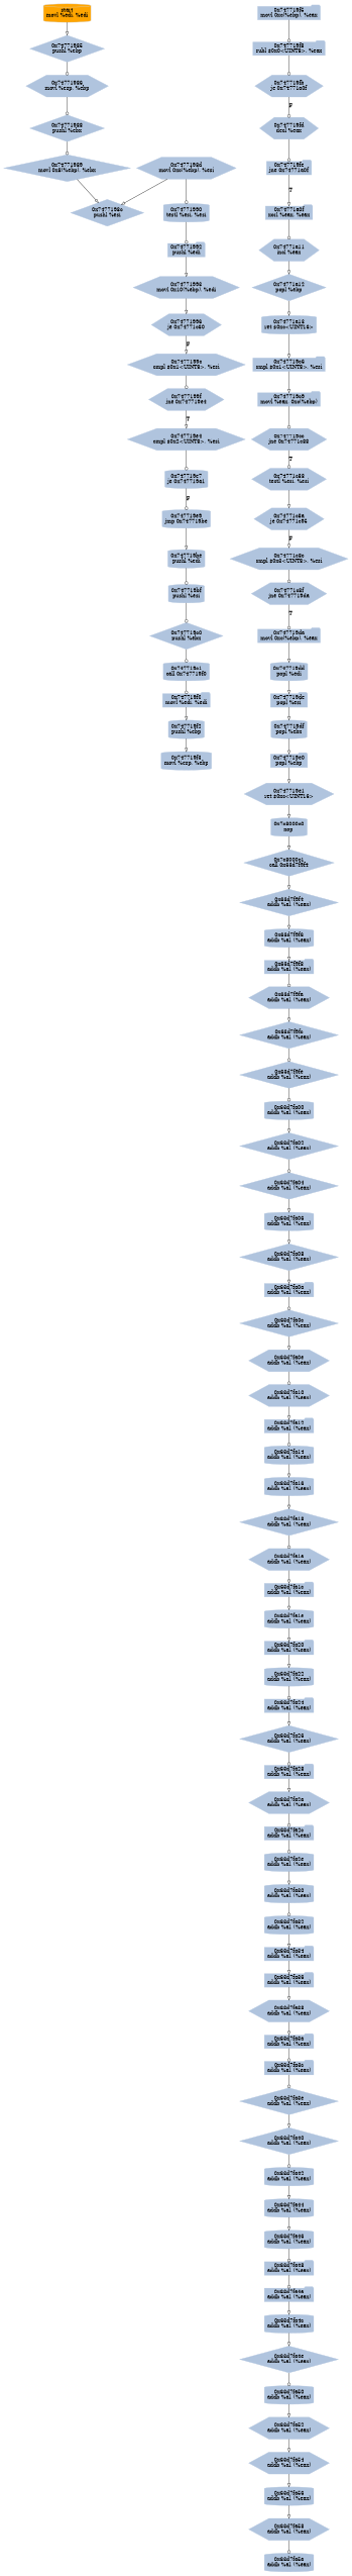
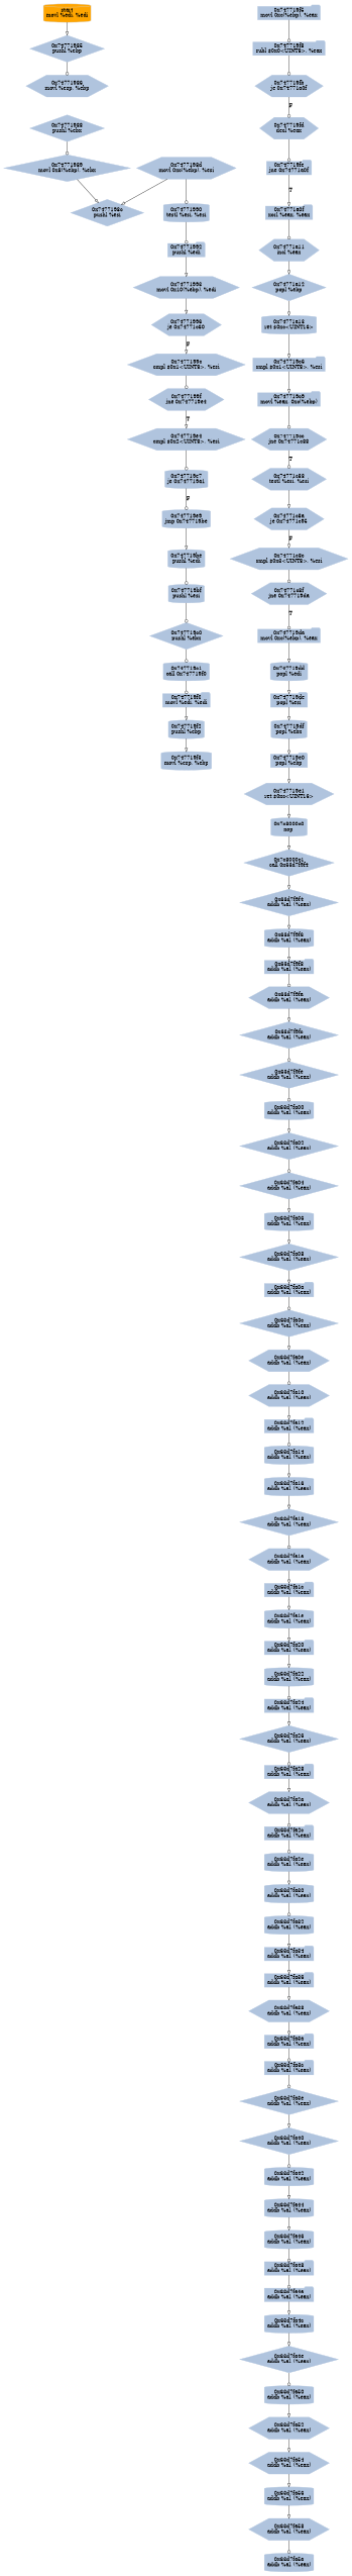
  digraph {
    node [color=lightsteelblue fillcolor=lightsteelblue shape=cylinder style=filled]
    edge [arrowhead=onormal color="#000000"]
    n1 [color=lightgrey fillcolor=orange label="start\nmovl %edi, %edi"]
    n2 [label="0x74771985\npushl %ebp" shape=diamond]
    n3 [label="0x74771986\nmovl %esp, %ebp" shape=hexagon]
    n4 [label="0x74771988\npushl %ebx" shape=diamond]
    n5 [label="0x74771989\nmovl 0x8(%ebp), %ebx" shape=diamond]
    n6 [label="0x7477198c\npushl %esi" shape=diamond]
    n7 [label="0x7477198d\nmovl 0xc(%ebp), %esi" shape=hexagon]
    n8 [label="0x74771990\ntestl %esi, %esi"]
    n9 [label="0x74771992\npushl %edi" shape=folder]
    n10 [label="0x74771993\nmovl 0x10(%ebp), %edi" shape=hexagon]
    n11 [label="0x74771996\nje 0x74771c60" shape=hexagon]
    n12 [label="0x7477199c\ncmpl $0x1<UINT8>, %esi" shape=hexagon]
    n13 [label="0x7477199f\njne 0x747719e4" shape=hexagon]
    n14 [label="0x747719e4\ncmpl $0x2<UINT8>, %esi" shape=hexagon]
    n15 [label="0x747719e7\nje 0x747719a1"]
    n16 [label="0x747719e9\njmp 0x747719be"]
    n17 [label="0x747719be\npushl %edi"]
    n18 [label="0x747719bf\npushl %esi"]
    n19 [label="0x747719c0\npushl %ebx" shape=diamond]
    n20 [label="0x747719c1\ncall 0x747719f0"]
    n21 [label="0x747719f0\nmovl %edi, %edi" shape=folder]
    n22 [label="0x747719f2\npushl %ebp"]
    n23 [label="0x747719f3\nmovl %esp, %ebp"]
    n24 [label="0x747719f5\nmovl 0xc(%ebp), %eax" shape=folder]
    n25 [label="0x747719f8\nsubl $0x0<UINT8>, %eax" shape=folder]
    n26 [label="0x747719fb\nje 0x74771a0f" shape=hexagon]
    n27 [label="0x747719fd\ndecl %eax" shape=hexagon]
    n28 [label="0x747719fe\njne 0x74771a0f" shape=folder]
    n29 [label="0x74771a0f\nxorl %eax, %eax" shape=folder]
    n30 [label="0x74771a11\nincl %eax" shape=hexagon]
    n31 [label="0x74771a12\npopl %ebp" shape=diamond]
    n32 [label="0x74771a13\nret $0xc<UINT16>"]
    n33 [label="0x747719c6\ncmpl $0x1<UINT8>, %esi" shape=folder]
    n34 [label="0x747719c9\nmovl %eax, 0xc(%ebp)" shape=folder]
    n35 [label="0x747719cc\njne 0x74771c88" shape=hexagon]
    n36 [label="0x74771c88\ntestl %esi, %esi" shape=hexagon]
    n37 [label="0x74771c8a\nje 0x74771c95" shape=hexagon]
    n38 [label="0x74771c8c\ncmpl $0x3<UINT8>, %esi" shape=hexagon]
    n39 [label="0x74771c8f\njne 0x747719da" shape=hexagon]
    n40 [label="0x747719da\nmovl 0xc(%ebp), %eax" shape=folder]
    n41 [label="0x747719dd\npopl %edi"]
    n42 [label="0x747719de\npopl %esi" shape=folder]
    n43 [label="0x747719df\npopl %ebx"]
    n44 [label="0x747719e0\npopl %ebp" shape=folder]
    n45 [label="0x747719e1\nret $0xc<UINT16>" shape=hexagon]
    n46 [label="0x7c8000c0\nnop "]
    n47 [label="0x7c8000c1\ncall 0x63d7f9f4" shape=diamond]
    n48 [label="0x63d7f9f4\naddb %al, (%eax)" shape=diamond]
    n49 [label="0x63d7f9f6\naddb %al, (%eax)"]
    n50 [label="0x63d7f9f8\naddb %al, (%eax)" shape=folder]
    n51 [label="0x63d7f9fa\naddb %al, (%eax)" shape=hexagon]
    n52 [label="0x63d7f9fc\naddb %al, (%eax)" shape=diamond]
    n53 [label="0x63d7f9fe\naddb %al, (%eax)" shape=diamond]
    n54 [label="0x63d7fa00\naddb %al, (%eax)"]
    n55 [label="0x63d7fa02\naddb %al, (%eax)" shape=diamond]
    n56 [label="0x63d7fa04\naddb %al, (%eax)" shape=diamond]
    n57 [label="0x63d7fa06\naddb %al, (%eax)"]
    n58 [label="0x63d7fa08\naddb %al, (%eax)" shape=diamond]
    n59 [label="0x63d7fa0a\naddb %al, (%eax)" shape=folder]
    n60 [label="0x63d7fa0c\naddb %al, (%eax)" shape=diamond]
    n61 [label="0x63d7fa0e\naddb %al, (%eax)" shape=hexagon]
    n62 [label="0x63d7fa10\naddb %al, (%eax)" shape=hexagon]
    n63 [label="0x63d7fa12\naddb %al, (%eax)" shape=folder]
    n64 [label="0x63d7fa14\naddb %al, (%eax)"]
    n65 [label="0x63d7fa16\naddb %al, (%eax)"]
    n66 [label="0x63d7fa18\naddb %al, (%eax)" shape=diamond]
    n67 [label="0x63d7fa1a\naddb %al, (%eax)" shape=hexagon]
    n68 [label="0x63d7fa1c\naddb %al, (%eax)" shape=folder]
    n69 [label="0x63d7fa1e\naddb %al, (%eax)"]
    n70 [label="0x63d7fa20\naddb %al, (%eax)" shape=folder]
    n71 [label="0x63d7fa22\naddb %al, (%eax)"]
    n72 [label="0x63d7fa24\naddb %al, (%eax)" shape=folder]
    n73 [label="0x63d7fa26\naddb %al, (%eax)" shape=diamond]
    n74 [label="0x63d7fa28\naddb %al, (%eax)" shape=folder]
    n75 [label="0x63d7fa2a\naddb %al, (%eax)" shape=hexagon]
    n76 [label="0x63d7fa2c\naddb %al, (%eax)" shape=folder]
    n77 [label="0x63d7fa2e\naddb %al, (%eax)"]
    n78 [label="0x63d7fa30\naddb %al, (%eax)"]
    n79 [label="0x63d7fa32\naddb %al, (%eax)"]
    n80 [label="0x63d7fa34\naddb %al, (%eax)" shape=folder]
    n81 [label="0x63d7fa36\naddb %al, (%eax)" shape=folder]
    n82 [label="0x63d7fa38\naddb %al, (%eax)" shape=hexagon]
    n83 [label="0x63d7fa3a\naddb %al, (%eax)" shape=folder]
    n84 [label="0x63d7fa3c\naddb %al, (%eax)" shape=folder]
    n85 [label="0x63d7fa3e\naddb %al, (%eax)" shape=diamond]
    n86 [label="0x63d7fa40\naddb %al, (%eax)" shape=diamond]
    n87 [label="0x63d7fa42\naddb %al, (%eax)"]
    n88 [label="0x63d7fa44\naddb %al, (%eax)"]
    n89 [label="0x63d7fa46\naddb %al, (%eax)"]
    n90 [label="0x63d7fa48\naddb %al, (%eax)" shape=folder]
    n91 [label="0x63d7fa4a\naddb %al, (%eax)" shape=folder]
    n92 [label="0x63d7fa4c\naddb %al, (%eax)"]
    n93 [label="0x63d7fa4e\naddb %al, (%eax)" shape=diamond]
    n94 [label="0x63d7fa50\naddb %al, (%eax)"]
    n95 [label="0x63d7fa52\naddb %al, (%eax)" shape=hexagon]
    n96 [label="0x63d7fa54\naddb %al, (%eax)" shape=hexagon]
    n97 [label="0x63d7fa56\naddb %al, (%eax)"]
    n98 [label="0x63d7fa58\naddb %al, (%eax)" shape=hexagon]
    n99 [label="0x63d7fa5a\naddb %al, (%eax)"]
    n1 -> n2
    n2 -> n3 [arrowhead=odot]
-   n3 -> n4 [arrowhead=odot]
    n4 -> n5 [arrowhead=odot]
    n5 -> n6
    n7 -> n6
    n7 -> n8 [arrowhead=odot]
    n8 -> n9 [arrowhead=odot]
    n9 -> n10
    n10 -> n11
    n11 -> n12 [label=F]
    n12 -> n13 [arrowhead=odot]
    n13 -> n14 [label=T]
    n14 -> n15 [arrowhead=odot]
    n15 -> n16 [arrowhead=odot label=F]
    n16 -> n17
    n17 -> n18 [arrowhead=odot]
    n18 -> n19 [arrowhead=odot]
    n19 -> n20 [arrowhead=odot]
    n20 -> n21 [arrowhead=odot]
    n21 -> n22
    n22 -> n23
    n24 -> n25 [arrowhead=odot]
    n25 -> n26 [arrowhead=odot]
    n26 -> n27 [arrowhead=odot label=F]
    n27 -> n28 [arrowhead=odot]
    n28 -> n29 [label=T]
    n29 -> n30 [arrowhead=odot]
    n30 -> n31
    n31 -> n32
    n32 -> n33
    n33 -> n34
    n34 -> n35 [arrowhead=odot]
    n35 -> n36 [arrowhead=odot label=T]
    n36 -> n37
    n37 -> n38 [label=F]
    n38 -> n39 [arrowhead=odot]
    n39 -> n40 [arrowhead=odot label=T]
    n40 -> n41
    n41 -> n42
    n42 -> n43
    n43 -> n44
    n44 -> n45
    n45 -> n46
    n46 -> n47
    n47 -> n48
    n48 -> n49
    n49 -> n50
    n50 -> n51 [arrowhead=odot]
    n51 -> n52
    n52 -> n53 [arrowhead=odot]
    n53 -> n54 [arrowhead=odot]
    n54 -> n55
    n55 -> n56 [arrowhead=odot]
    n56 -> n57
    n57 -> n58
    n58 -> n59
    n59 -> n60 [arrowhead=odot]
    n60 -> n61
    n61 -> n62 [arrowhead=odot]
    n62 -> n63
    n63 -> n64 [arrowhead=odot]
    n64 -> n65
    n65 -> n66
    n66 -> n67 [arrowhead=odot]
    n67 -> n68
    n68 -> n69
    n69 -> n70
    n70 -> n71
    n71 -> n72 [arrowhead=odot]
    n72 -> n73
    n73 -> n74 [arrowhead=odot]
    n74 -> n75
    n75 -> n76 [arrowhead=odot]
    n76 -> n77 [arrowhead=odot]
    n77 -> n78
    n78 -> n79 [arrowhead=odot]
    n79 -> n80
    n80 -> n81
    n81 -> n82
    n82 -> n83
    n83 -> n84 [arrowhead=odot]
    n84 -> n85 [arrowhead=odot]
    n85 -> n86
    n86 -> n87 [arrowhead=odot]
    n87 -> n88
    n88 -> n89
    n89 -> n90 [arrowhead=odot]
    n90 -> n91 [arrowhead=odot]
    n91 -> n92
    n92 -> n93
    n93 -> n94 [arrowhead=odot]
    n94 -> n95
    n95 -> n96
    n96 -> n97
    n97 -> n98
    n98 -> n99 [arrowhead=odot]
  }
